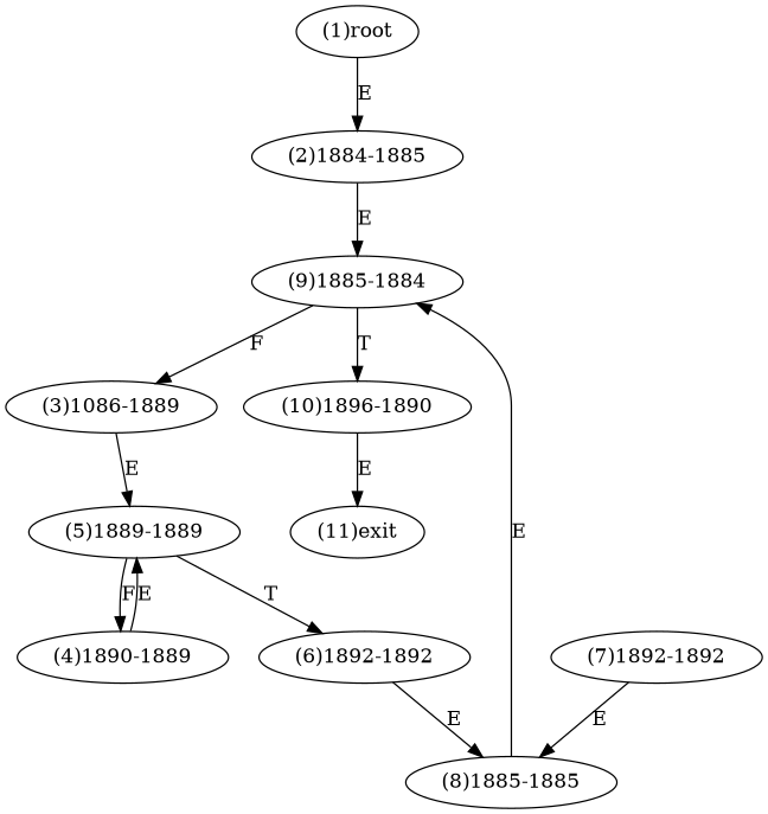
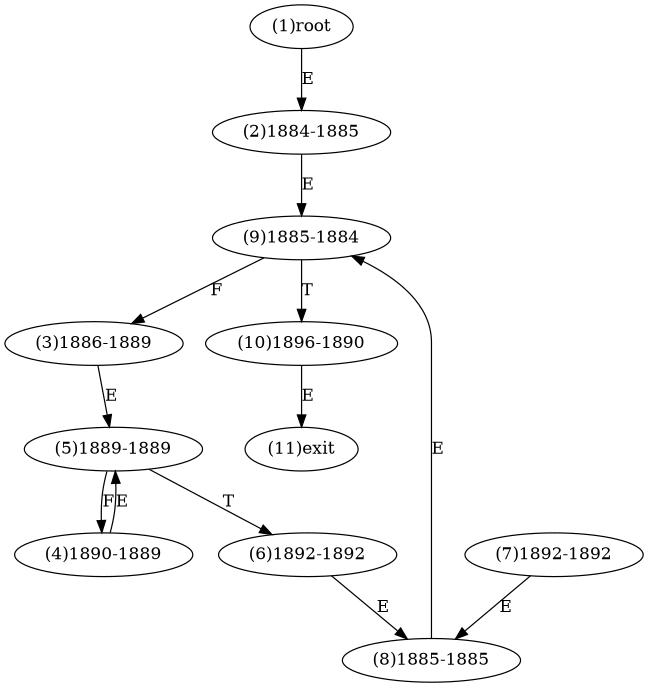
  digraph {
    fontname="DejaVu Serif"
    node [fontname="DejaVu Serif"]
    edge [fontname="DejaVu Serif"]
    n1 [label="(1)root"]
    n2 [label="(2)1884-1885"]
    n3 [label="(9)1885-1884"]
-   n4 [label="(3)1086-1889"]
+   n4 [label="(3)1886-1889"]
    n5 [label="(10)1896-1890"]
    n6 [label="(5)1889-1889"]
    n7 [label="(4)1890-1889"]
    n8 [label="(6)1892-1892"]
    n9 [label="(8)1885-1885"]
    n10 [label="(7)1892-1892"]
    n11 [label="(11)exit"]
    n1 -> n2 [label=E]
    n2 -> n3 [label=E]
    n3 -> n4 [label=F]
    n3 -> n5 [label=T]
    n4 -> n6 [label=E]
    n5 -> n11 [label=E]
    n6 -> n7 [label=F]
    n6 -> n8 [label=T]
    n7 -> n6 [label=E]
    n8 -> n9 [label=E]
    n9 -> n3 [label=E]
    n10 -> n9 [label=E]
  }
